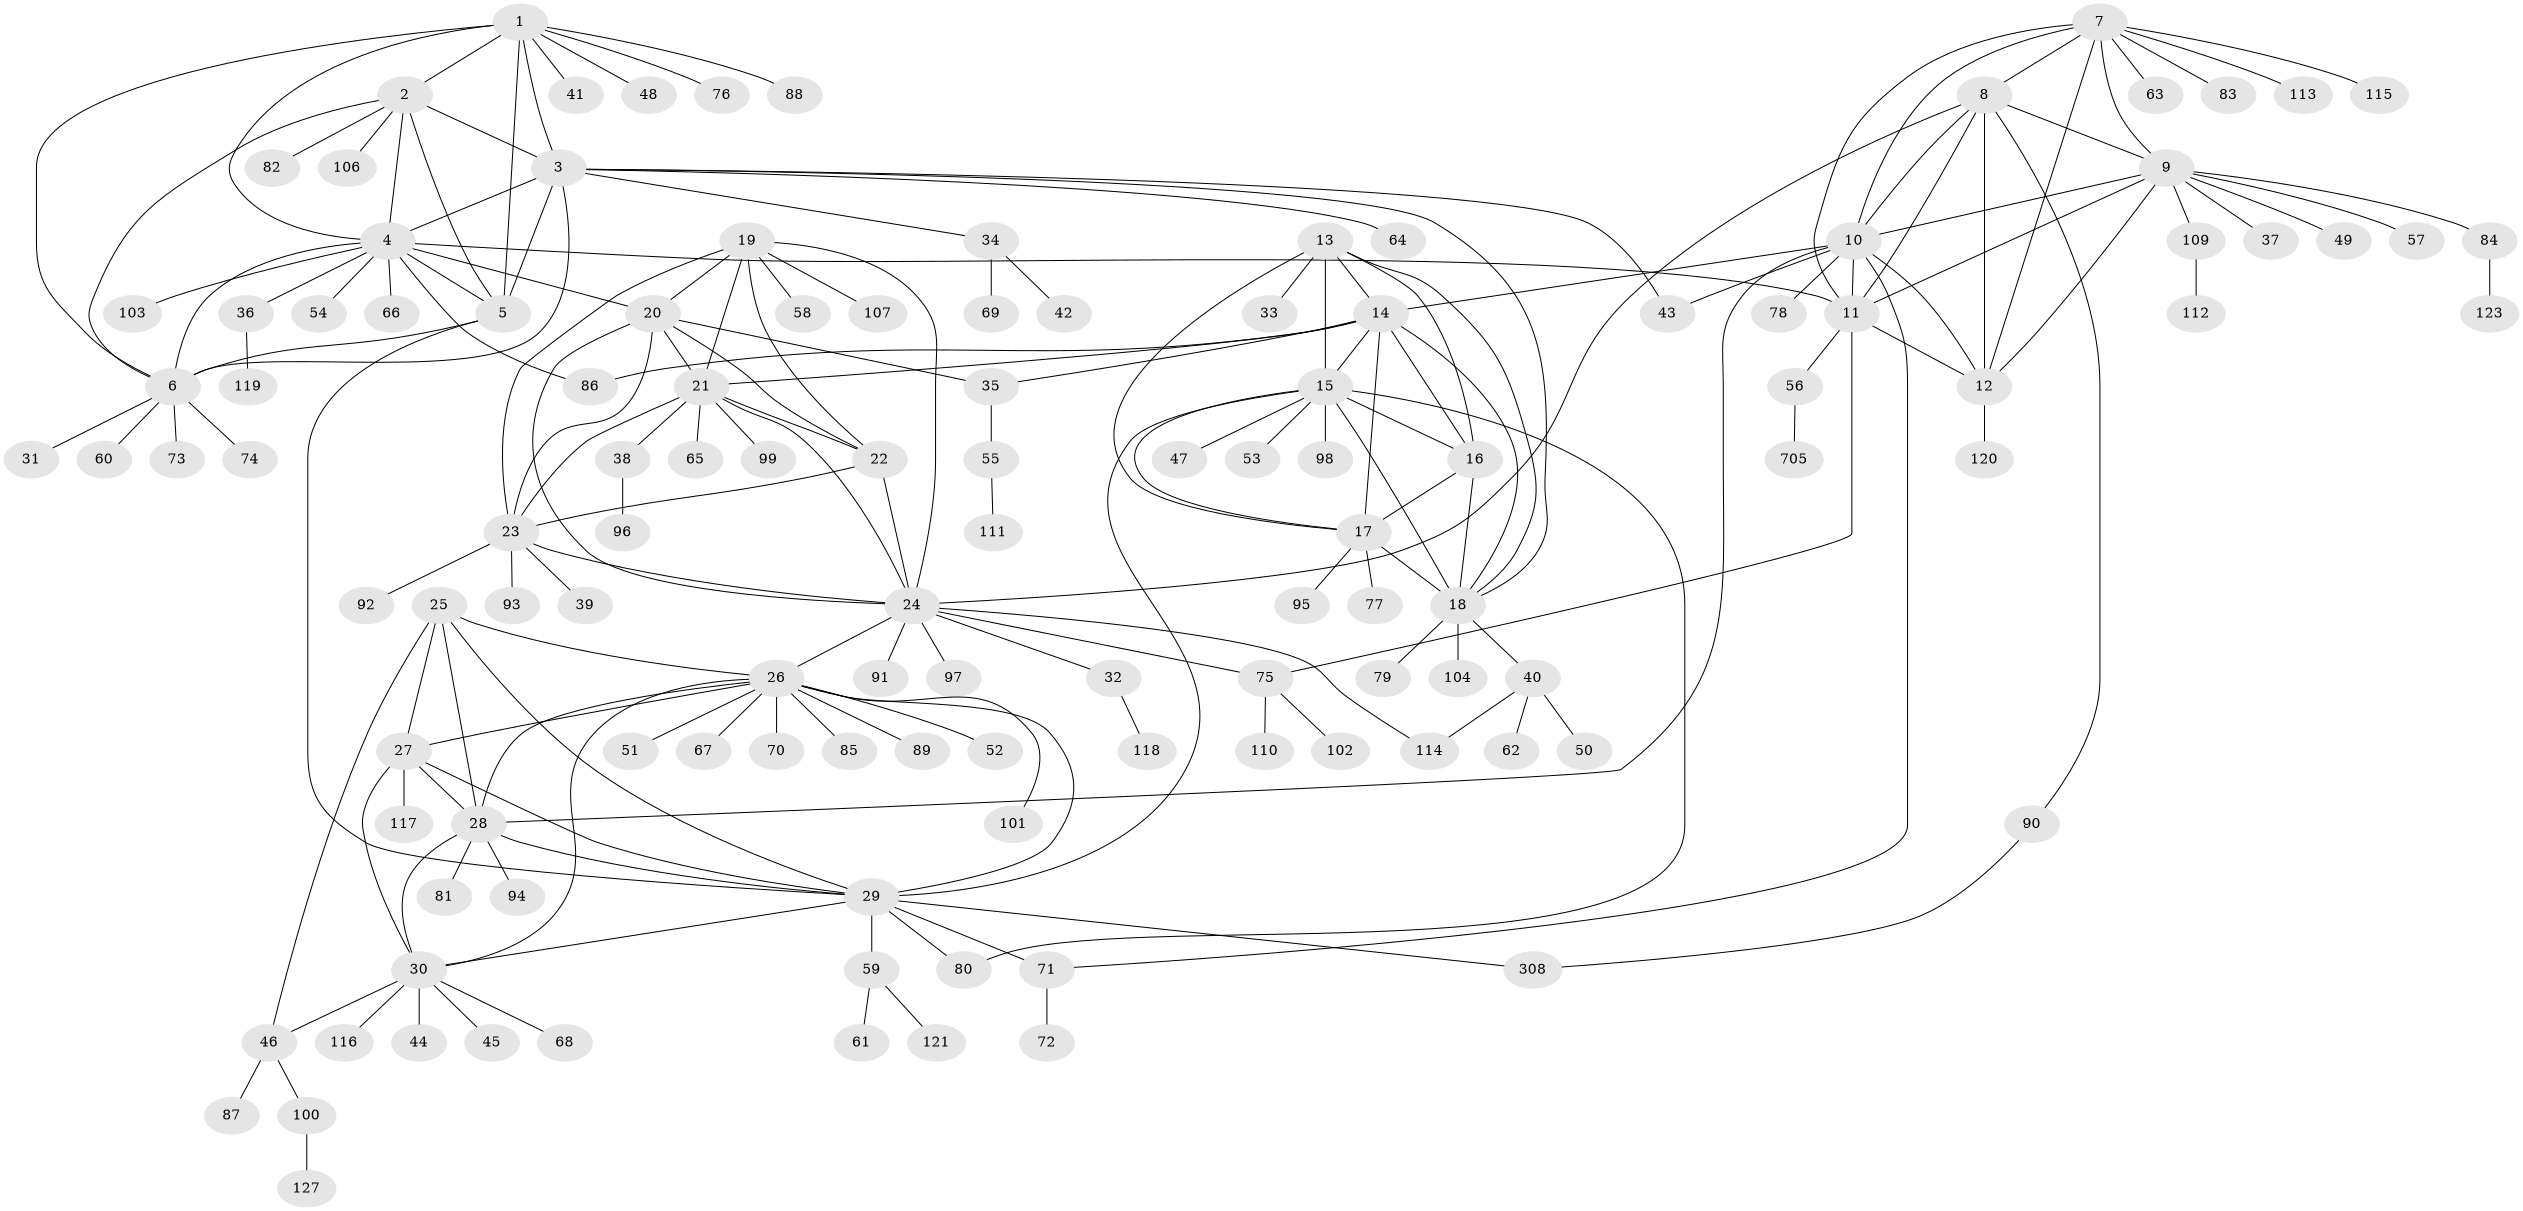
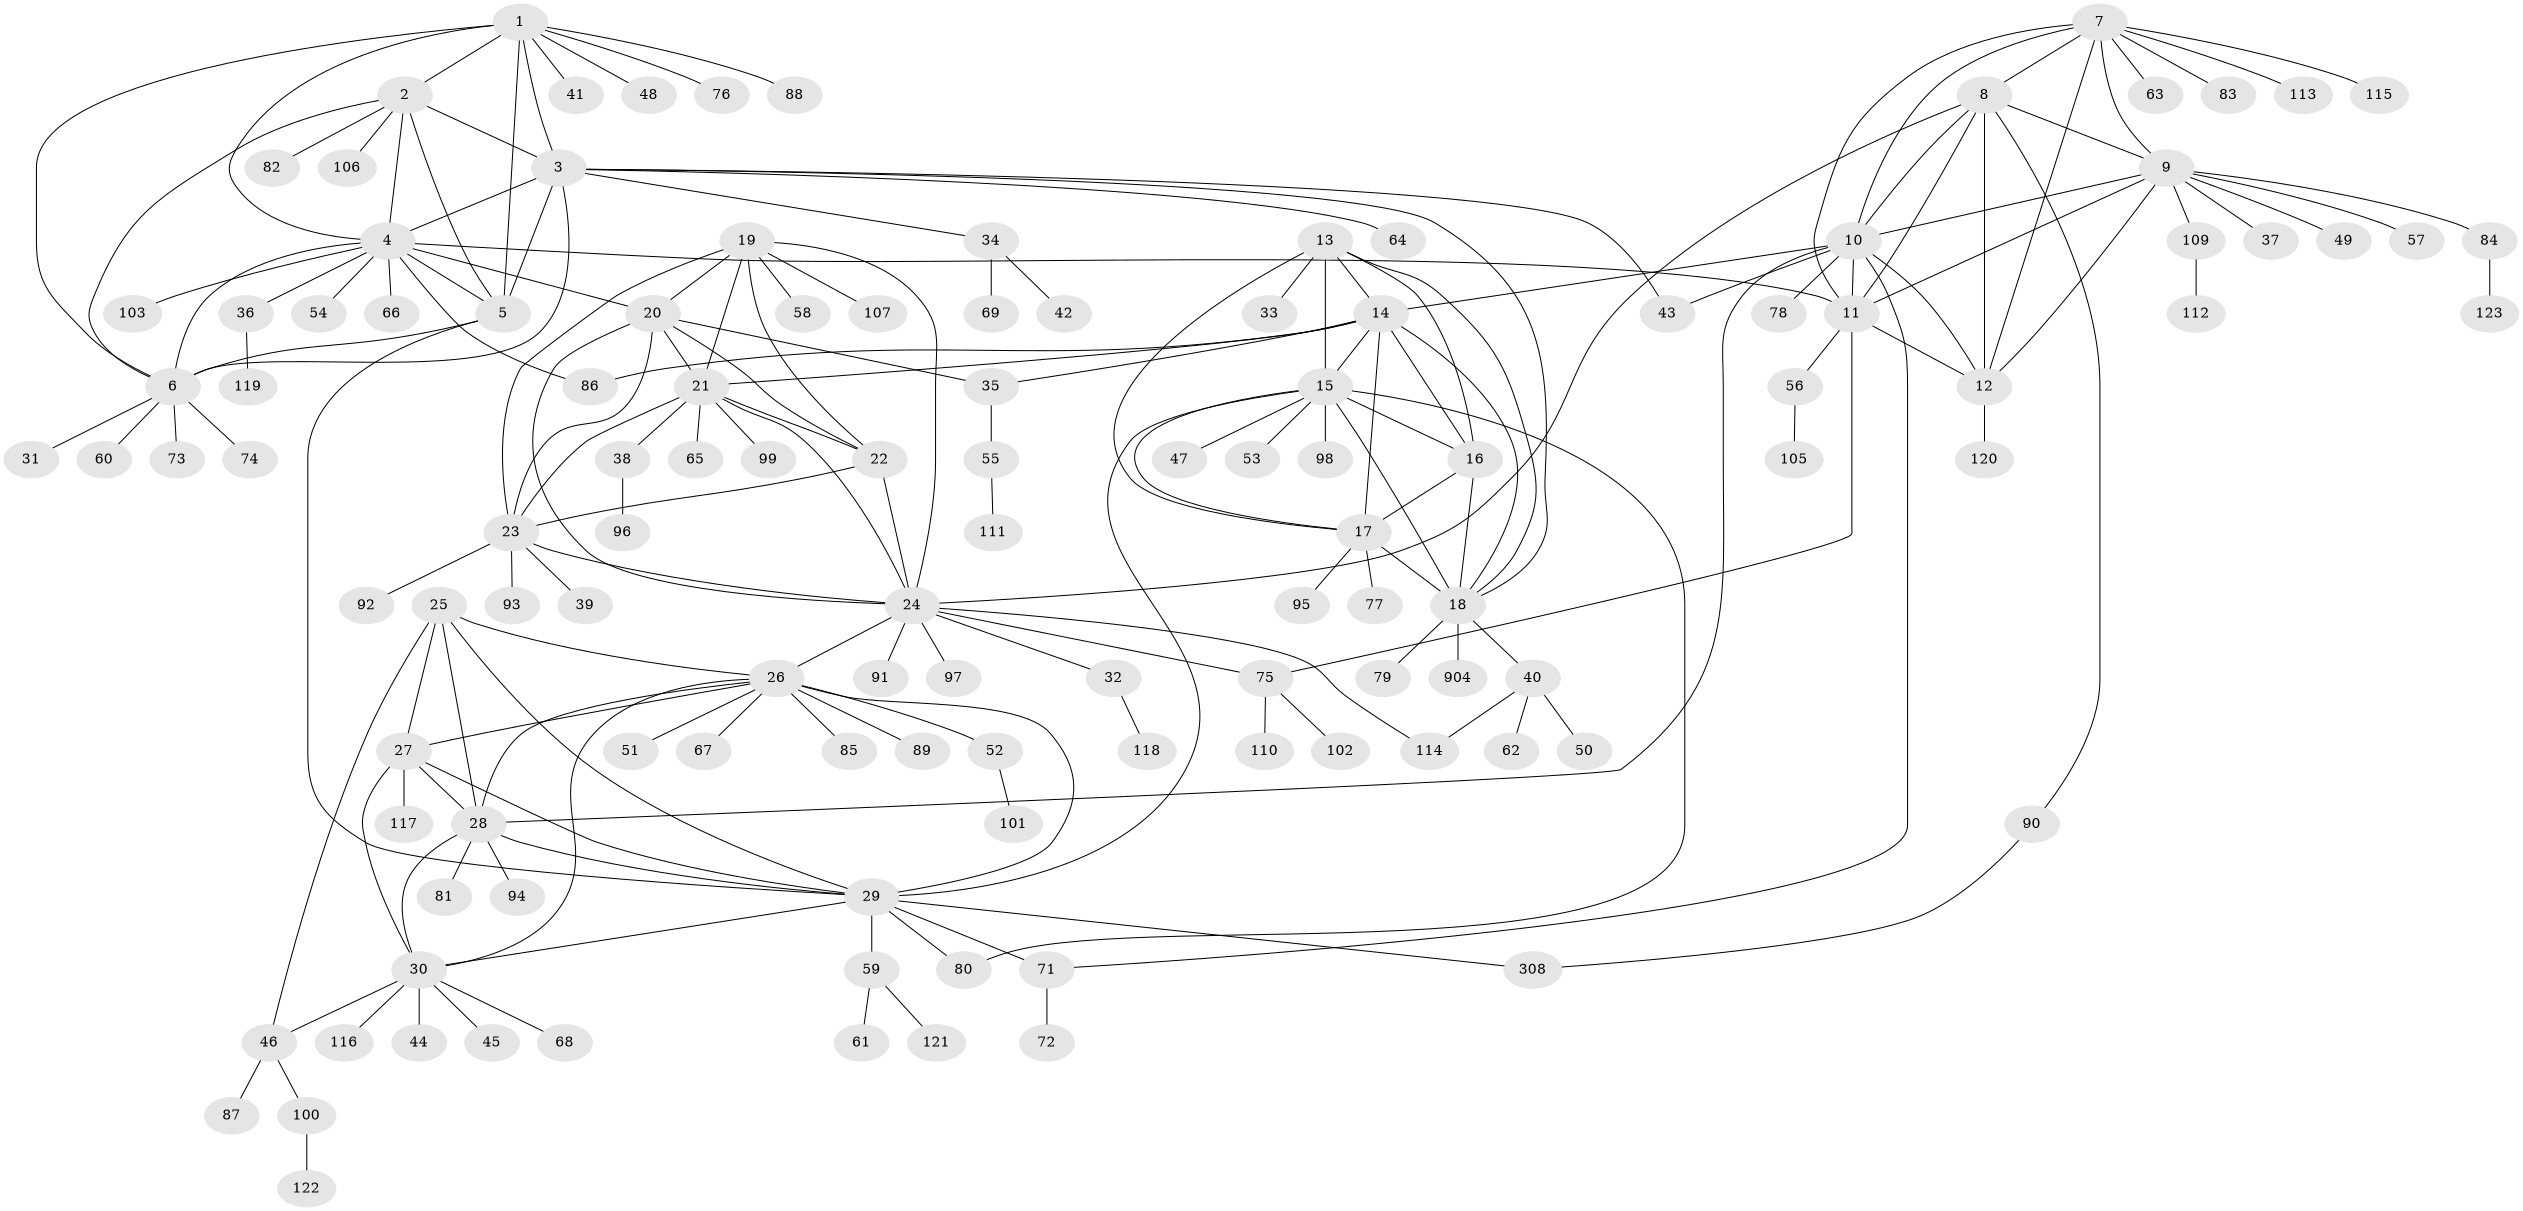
  graph {
    node [color=gray90 style=filled]
    1
    2
    3
    4
    5
    6
    41
    48
    76
    88
    82
    106
    18
    34
    43
    64
    11
    20
    36
    54
    66
    86
    103
    29
    31
    60
    73
    74
    40
    79
-   104
+   104 [label=904]
    42
    69
    12
    56
    75
    24
    21
    35
    22
    23
    119
    71
    80
    30
    59
    n47 [label=308]
    7
    8
    9
    10
    63
    83
    113
    115
    90
    37
    49
    57
    84
    109
    14
    28
    78
    120
    26
    32
    91
    97
    114
    123
    112
    15
    16
    17
    81
    94
    72
-   105 [label=705]
+   105
    102
    110
    13
    33
    47
    53
    98
    77
    95
    38
    65
    99
    55
    50
    62
    19
    58
    107
    39
    92
    93
    96
    27
    51
    52
    67
-   70
    85
    89
    101
    118
    25
    46
    117
    44
    45
    68
    116
    61
    121
    87
    100
    111
-   122 [label=127]
+   122
    1 -- 2
    1 -- 3
    1 -- 4
    1 -- 5
    1 -- 6
    1 -- 41
    1 -- 48
    1 -- 76
    1 -- 88
    2 -- 3
    2 -- 4
    2 -- 5
    2 -- 6
    2 -- 82
    2 -- 106
    3 -- 4
    3 -- 5
    3 -- 6
    3 -- 18
    3 -- 34
    3 -- 43
    3 -- 64
    4 -- 5
    4 -- 6
    4 -- 11
    4 -- 20
    4 -- 36
    4 -- 54
    4 -- 66
    4 -- 86
    4 -- 103
    5 -- 6
    5 -- 29
    6 -- 31
    6 -- 60
    6 -- 73
    6 -- 74
    18 -- 40
    18 -- 79
    18 -- 104
    34 -- 42
    34 -- 69
    11 -- 12
    11 -- 56
    11 -- 75
    20 -- 24
    20 -- 21
    20 -- 35
    20 -- 22
    20 -- 23
    36 -- 119
    29 -- 71
    29 -- 80
    29 -- 30
    29 -- 59
    29 -- n47
    40 -- 114
    40 -- 50
    40 -- 62
    12 -- 120
    56 -- 105
    75 -- 102
    75 -- 110
    24 -- 75
    24 -- 26
    24 -- 32
    24 -- 91
    24 -- 97
    24 -- 114
    21 -- 24
    21 -- 22
    21 -- 23
    21 -- 38
    21 -- 65
    21 -- 99
    35 -- 55
    22 -- 24
    22 -- 23
    23 -- 24
    23 -- 39
    23 -- 92
    23 -- 93
    71 -- 72
    30 -- 46
    30 -- 44
    30 -- 45
    30 -- 68
    30 -- 116
    59 -- 61
    59 -- 121
    7 -- 11
    7 -- 12
    7 -- 8
    7 -- 9
    7 -- 10
    7 -- 63
    7 -- 83
    7 -- 113
    7 -- 115
    8 -- 11
    8 -- 12
    8 -- 24
    8 -- 9
    8 -- 10
    8 -- 90
    9 -- 11
    9 -- 12
    9 -- 10
    9 -- 37
    9 -- 49
    9 -- 57
    9 -- 84
    9 -- 109
    10 -- 43
    10 -- 11
    10 -- 12
    10 -- 71
    10 -- 14
    10 -- 28
    10 -- 78
    90 -- n47
    84 -- 123
    109 -- 112
    14 -- 18
    14 -- 86
    14 -- 21
    14 -- 35
    14 -- 15
    14 -- 16
    14 -- 17
    28 -- 29
    28 -- 30
    28 -- 81
    28 -- 94
    26 -- 29
    26 -- 30
    26 -- 28
    26 -- 27
    26 -- 51
    26 -- 52
    26 -- 67
-   26 -- 70
    26 -- 85
    26 -- 89
-   26 -- 101
+   52 -- 101
    32 -- 118
    15 -- 18
    15 -- 29
    15 -- 80
    15 -- 16
    15 -- 17
    15 -- 47
    15 -- 53
    15 -- 98
    16 -- 18
    16 -- 17
    17 -- 18
    17 -- 77
    17 -- 95
    13 -- 18
    13 -- 14
    13 -- 15
    13 -- 16
    13 -- 17
    13 -- 33
    38 -- 96
    55 -- 111
    19 -- 20
    19 -- 24
    19 -- 21
    19 -- 22
    19 -- 23
    19 -- 58
    19 -- 107
    27 -- 29
    27 -- 30
    27 -- 28
    27 -- 117
    25 -- 29
    25 -- 28
    25 -- 26
    25 -- 27
    25 -- 46
    46 -- 87
    46 -- 100
    100 -- 122
  }
